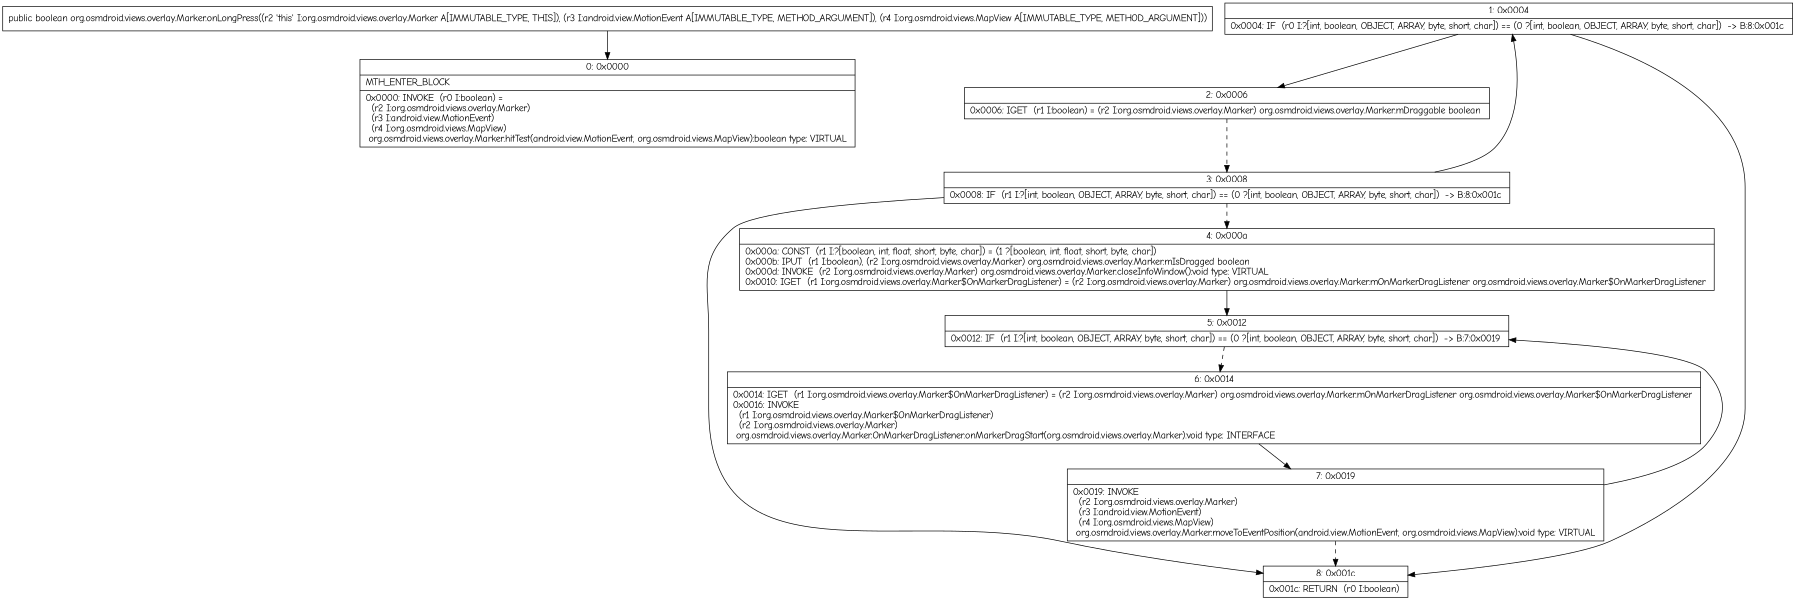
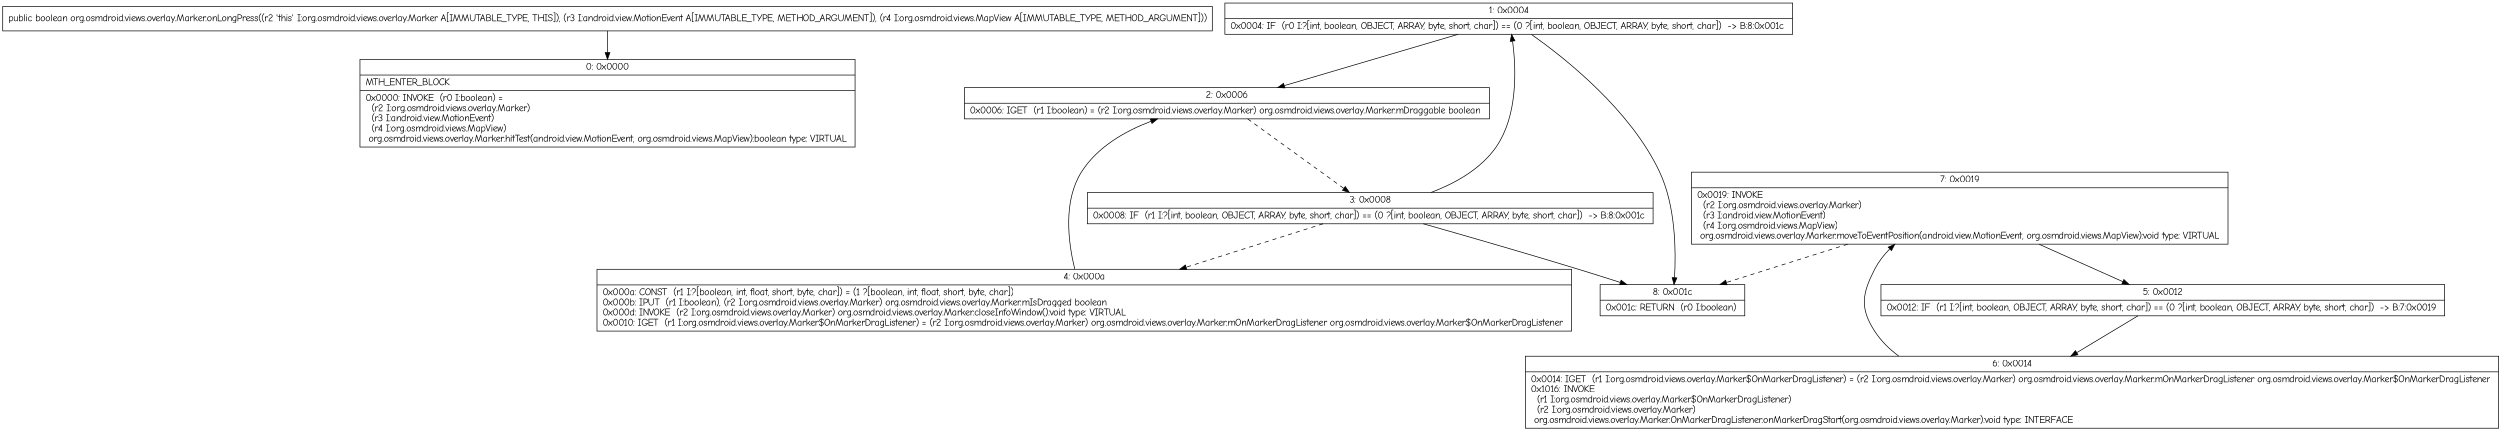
  digraph {
    fontname="Comic Neue"
    node [fontname="Comic Neue" shape=record]
    edge [fontname="Comic Neue"]
    n1 [label="{0\:\ 0x0000|MTH_ENTER_BLOCK\l|0x0000: INVOKE  (r0 I:boolean) = \l  (r2 I:org.osmdroid.views.overlay.Marker)\l  (r3 I:android.view.MotionEvent)\l  (r4 I:org.osmdroid.views.MapView)\l org.osmdroid.views.overlay.Marker.hitTest(android.view.MotionEvent, org.osmdroid.views.MapView):boolean type: VIRTUAL \l}"]
    n2 [label="{1\:\ 0x0004|0x0004: IF  (r0 I:?[int, boolean, OBJECT, ARRAY, byte, short, char]) == (0 ?[int, boolean, OBJECT, ARRAY, byte, short, char])  \-\> B:8:0x001c \l}"]
    n3 [label="{2\:\ 0x0006|0x0006: IGET  (r1 I:boolean) = (r2 I:org.osmdroid.views.overlay.Marker) org.osmdroid.views.overlay.Marker.mDraggable boolean \l}"]
    n4 [label="{8\:\ 0x001c|0x001c: RETURN  (r0 I:boolean) \l}"]
    n5 [label="{3\:\ 0x0008|0x0008: IF  (r1 I:?[int, boolean, OBJECT, ARRAY, byte, short, char]) == (0 ?[int, boolean, OBJECT, ARRAY, byte, short, char])  \-\> B:8:0x001c \l}"]
    n6 [label="{4\:\ 0x000a|0x000a: CONST  (r1 I:?[boolean, int, float, short, byte, char]) = (1 ?[boolean, int, float, short, byte, char]) \l0x000b: IPUT  (r1 I:boolean), (r2 I:org.osmdroid.views.overlay.Marker) org.osmdroid.views.overlay.Marker.mIsDragged boolean \l0x000d: INVOKE  (r2 I:org.osmdroid.views.overlay.Marker) org.osmdroid.views.overlay.Marker.closeInfoWindow():void type: VIRTUAL \l0x0010: IGET  (r1 I:org.osmdroid.views.overlay.Marker$OnMarkerDragListener) = (r2 I:org.osmdroid.views.overlay.Marker) org.osmdroid.views.overlay.Marker.mOnMarkerDragListener org.osmdroid.views.overlay.Marker$OnMarkerDragListener \l}"]
    n7 [label="{5\:\ 0x0012|0x0012: IF  (r1 I:?[int, boolean, OBJECT, ARRAY, byte, short, char]) == (0 ?[int, boolean, OBJECT, ARRAY, byte, short, char])  \-\> B:7:0x0019 \l}"]
-   n8 [label="{6\:\ 0x0014|0x0014: IGET  (r1 I:org.osmdroid.views.overlay.Marker$OnMarkerDragListener) = (r2 I:org.osmdroid.views.overlay.Marker) org.osmdroid.views.overlay.Marker.mOnMarkerDragListener org.osmdroid.views.overlay.Marker$OnMarkerDragListener \l0x0016: INVOKE  \l  (r1 I:org.osmdroid.views.overlay.Marker$OnMarkerDragListener)\l  (r2 I:org.osmdroid.views.overlay.Marker)\l org.osmdroid.views.overlay.Marker.OnMarkerDragListener.onMarkerDragStart(org.osmdroid.views.overlay.Marker):void type: INTERFACE \l}"]
+   n8 [label="{6\:\ 0x0014|0x0014: IGET  (r1 I:org.osmdroid.views.overlay.Marker$OnMarkerDragListener) = (r2 I:org.osmdroid.views.overlay.Marker) org.osmdroid.views.overlay.Marker.mOnMarkerDragListener org.osmdroid.views.overlay.Marker$OnMarkerDragListener \l0x1016: INVOKE  \l  (r1 I:org.osmdroid.views.overlay.Marker$OnMarkerDragListener)\l  (r2 I:org.osmdroid.views.overlay.Marker)\l org.osmdroid.views.overlay.Marker.OnMarkerDragListener.onMarkerDragStart(org.osmdroid.views.overlay.Marker):void type: INTERFACE \l}"]
    n9 [label="{7\:\ 0x0019|0x0019: INVOKE  \l  (r2 I:org.osmdroid.views.overlay.Marker)\l  (r3 I:android.view.MotionEvent)\l  (r4 I:org.osmdroid.views.MapView)\l org.osmdroid.views.overlay.Marker.moveToEventPosition(android.view.MotionEvent, org.osmdroid.views.MapView):void type: VIRTUAL \l}"]
    n10 [label="{public boolean org.osmdroid.views.overlay.Marker.onLongPress((r2 'this' I:org.osmdroid.views.overlay.Marker A[IMMUTABLE_TYPE, THIS]), (r3 I:android.view.MotionEvent A[IMMUTABLE_TYPE, METHOD_ARGUMENT]), (r4 I:org.osmdroid.views.MapView A[IMMUTABLE_TYPE, METHOD_ARGUMENT])) }"]
    n2 -> n3 [style=solid]
    n2 -> n4
    n3 -> n5 [style=dashed]
    n5 -> n2
    n5 -> n4
    n5 -> n6 [style=dashed]
-   n6 -> n7
-   n7 -> n8 [style=dashed]
+   n6 -> n3
+   n7 -> n8 [style=solid]
    n8 -> n9
    n9 -> n4 [style=dashed]
    n9 -> n7
    n10 -> n1
  }
